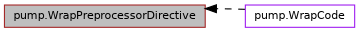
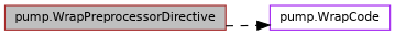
  digraph {
    rankdir=LR
    node [fontname=Helvetica fontsize=10 shape=record style=filled]
    n1 [color=brown fillcolor=grey75 fontcolor=black height=0.2 label="pump.WrapPreprocessorDirective" width=0.4]
    n2 [color=purple fillcolor=white height=0.2 label="pump.WrapCode" width=0.4]
-   n2 -> n1 [color=black fontname=Helvetica fontsize=10 labelfontname=Helvetica labelfontsize=10 style=dashed]
+   n1 -> n2 [color=black fontname=Helvetica fontsize=10 labelfontname=Helvetica labelfontsize=10 style=dashed]
  }
